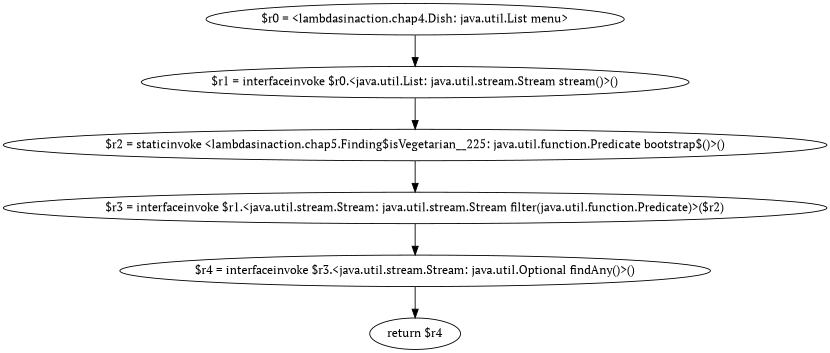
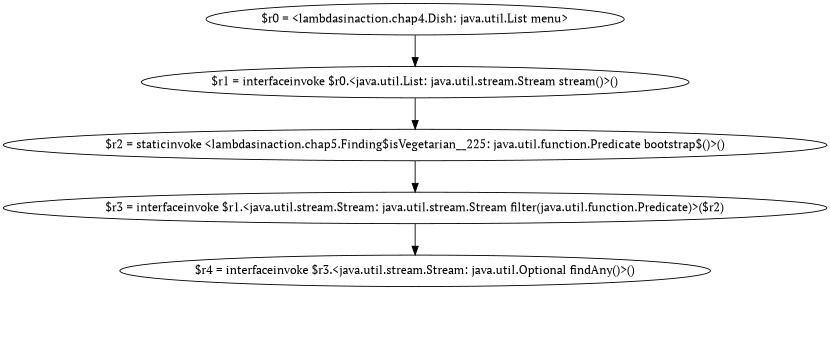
  digraph {
    fontname="PT Serif"
    node [fontname="PT Serif"]
    edge [fontname="PT Serif"]
    "$r0 = <lambdasinaction.chap4.Dish: java.util.List menu>"
    "$r1 = interfaceinvoke $r0.<java.util.List: java.util.stream.Stream stream()>()"
    "$r2 = staticinvoke <lambdasinaction.chap5.Finding$isVegetarian__225: java.util.function.Predicate bootstrap$()>()"
    "$r3 = interfaceinvoke $r1.<java.util.stream.Stream: java.util.stream.Stream filter(java.util.function.Predicate)>($r2)"
    "$r4 = interfaceinvoke $r3.<java.util.stream.Stream: java.util.Optional findAny()>()"
-   "return $r4"
    "$r0 = <lambdasinaction.chap4.Dish: java.util.List menu>" -> "$r1 = interfaceinvoke $r0.<java.util.List: java.util.stream.Stream stream()>()"
    "$r1 = interfaceinvoke $r0.<java.util.List: java.util.stream.Stream stream()>()" -> "$r2 = staticinvoke <lambdasinaction.chap5.Finding$isVegetarian__225: java.util.function.Predicate bootstrap$()>()"
    "$r2 = staticinvoke <lambdasinaction.chap5.Finding$isVegetarian__225: java.util.function.Predicate bootstrap$()>()" -> "$r3 = interfaceinvoke $r1.<java.util.stream.Stream: java.util.stream.Stream filter(java.util.function.Predicate)>($r2)"
    "$r3 = interfaceinvoke $r1.<java.util.stream.Stream: java.util.stream.Stream filter(java.util.function.Predicate)>($r2)" -> "$r4 = interfaceinvoke $r3.<java.util.stream.Stream: java.util.Optional findAny()>()"
-   "$r4 = interfaceinvoke $r3.<java.util.stream.Stream: java.util.Optional findAny()>()" -> "return $r4"
  }
